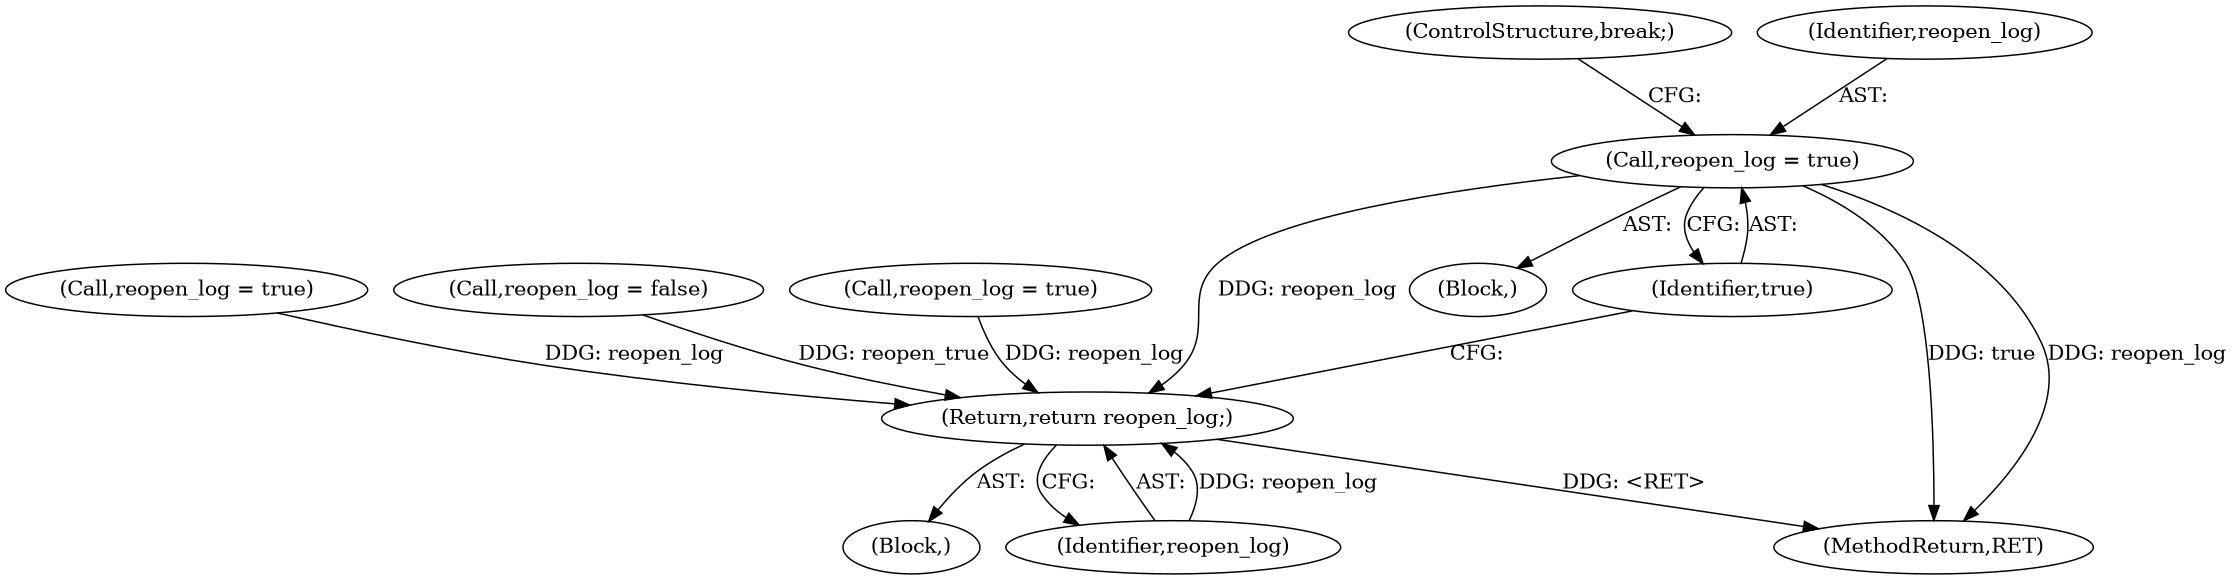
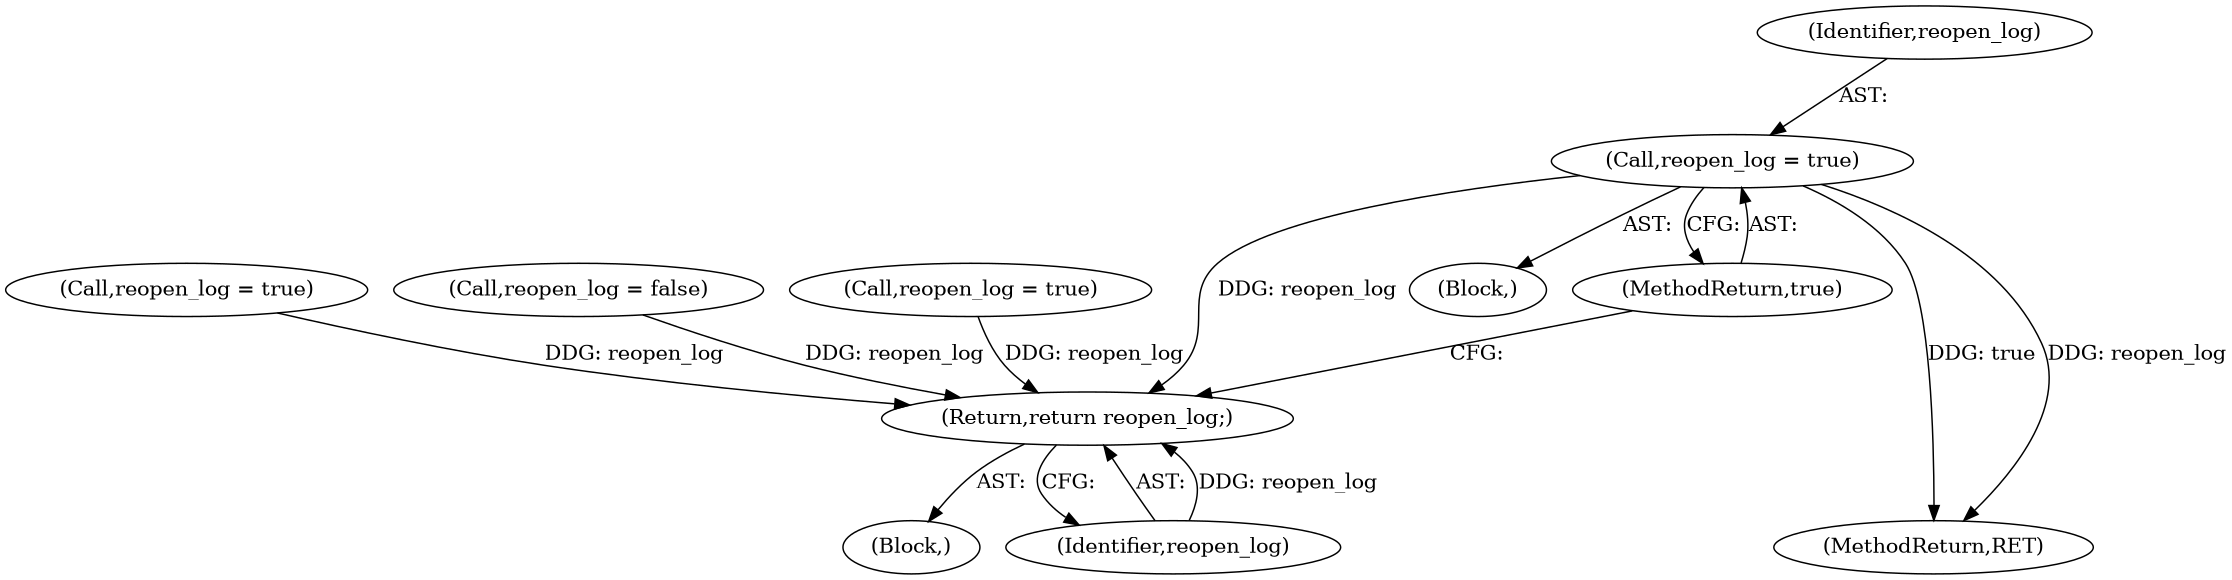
  digraph {
    n1 [label="(Call,reopen_log = true)"]
    n2 [label="(Return,return reopen_log;)"]
    n3 [label="(Block,)"]
-   n4 [label="(Identifier,true)"]
+   n4 [label="(MethodReturn,true)"]
    n5 [label="(MethodReturn,RET)"]
    n6 [label="(Block,)"]
    n7 [label="(Identifier,reopen_log)"]
-   n8 [label="(ControlStructure,break;)"]
    n9 [label="(Identifier,reopen_log)"]
    n10 [label="(Call,reopen_log = true)"]
    n11 [label="(Call,reopen_log = false)"]
    n12 [label="(Call,reopen_log = true)"]
    n1 -> n2 [label="DDG: reopen_log"]
    n1 -> n3 [label="AST: "]
    n1 -> n4 [label="CFG: "]
    n1 -> n5 [label="DDG: true"]
    n1 -> n5 [label="DDG: reopen_log"]
-   n2 -> n5 [label="DDG: <RET>"]
    n2 -> n6 [label="AST: "]
    n2 -> n7 [label="CFG: "]
    n4 -> n1 [label="AST: "]
    n4 -> n2 [label="CFG: "]
    n7 -> n2 [label="AST: "]
    n7 -> n2 [label="DDG: reopen_log"]
-   n8 -> n1 [label="CFG: "]
    n9 -> n1 [label="AST: "]
    n10 -> n2 [label="DDG: reopen_log"]
-   n11 -> n2 [label="DDG: reopen_true"]
+   n11 -> n2 [label="DDG: reopen_log"]
    n12 -> n2 [label="DDG: reopen_log"]
  }
